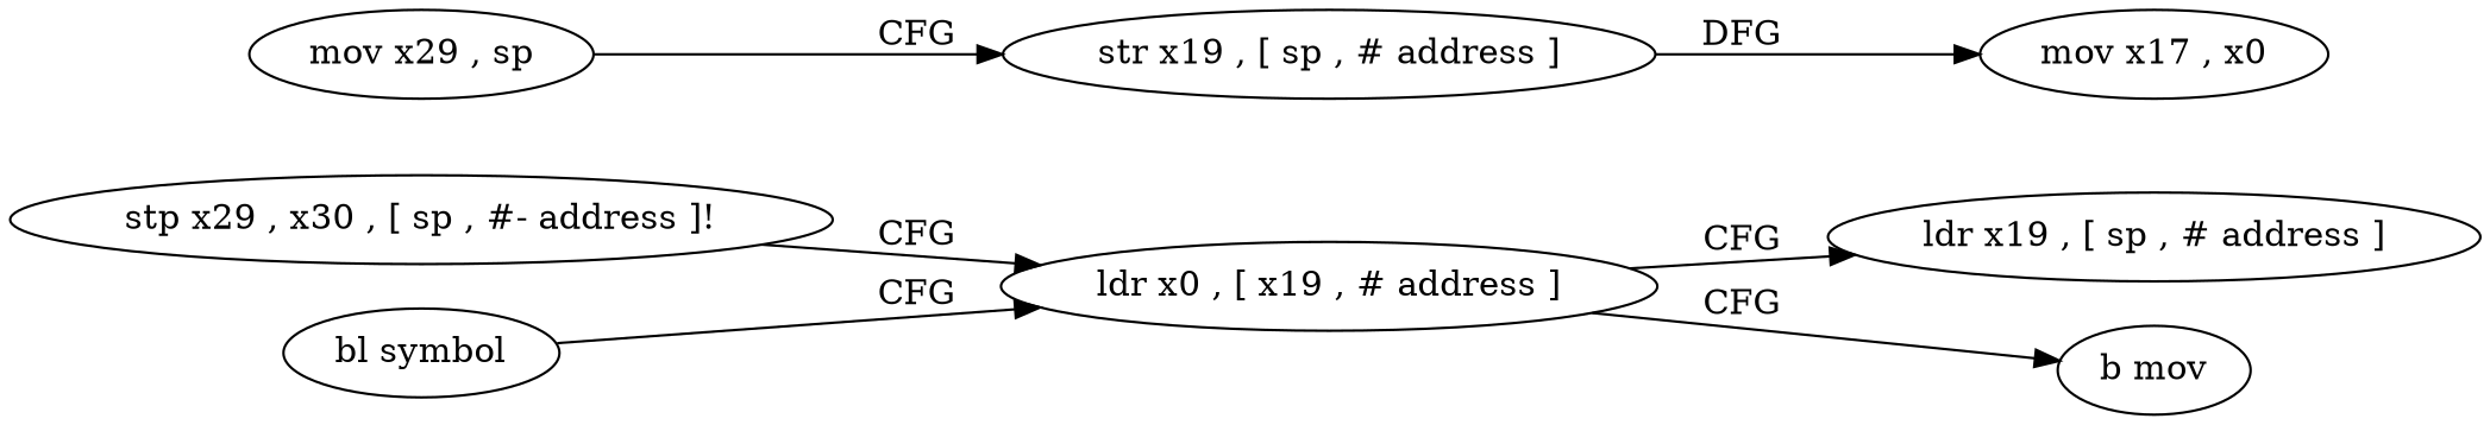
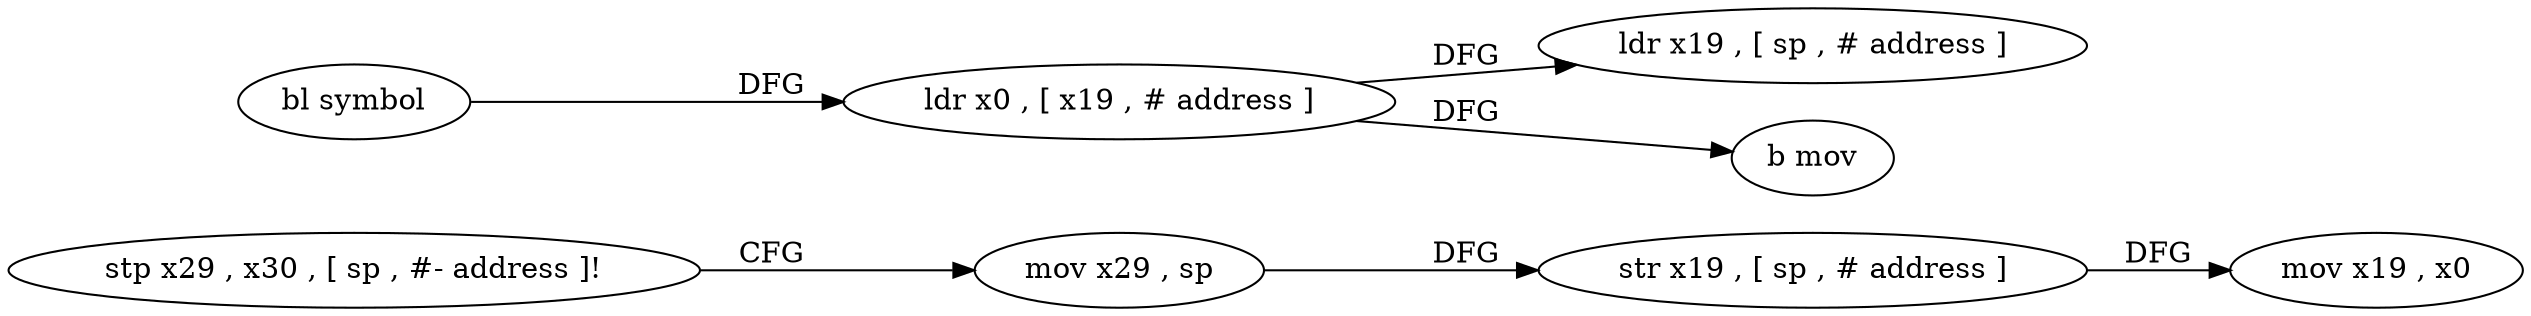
  digraph {
    rankdir=LR
    n1 [label="stp x29 , x30 , [ sp , #- address ]!"]
    n2 [label="mov x29 , sp"]
    n3 [label="str x19 , [ sp , # address ]"]
-   n4 [label="mov x17 , x0"]
+   n4 [label="mov x19 , x0"]
    n5 [label="ldr x0 , [ x19 , # address ]"]
    n6 [label="ldr x19 , [ sp , # address ]"]
    n7 [label="b mov"]
    n8 [label="bl symbol"]
-   n1 -> n5 [label=CFG]
-   n2 -> n3 [label=CFG]
+   n1 -> n2 [label=CFG]
+   n2 -> n3 [label=DFG]
    n3 -> n4 [label=DFG]
-   n5 -> n6 [label=CFG]
-   n5 -> n7 [label=CFG]
-   n8 -> n5 [label=CFG]
+   n5 -> n6 [label=DFG]
+   n5 -> n7 [label=DFG]
+   n8 -> n5 [label=DFG]
  }
